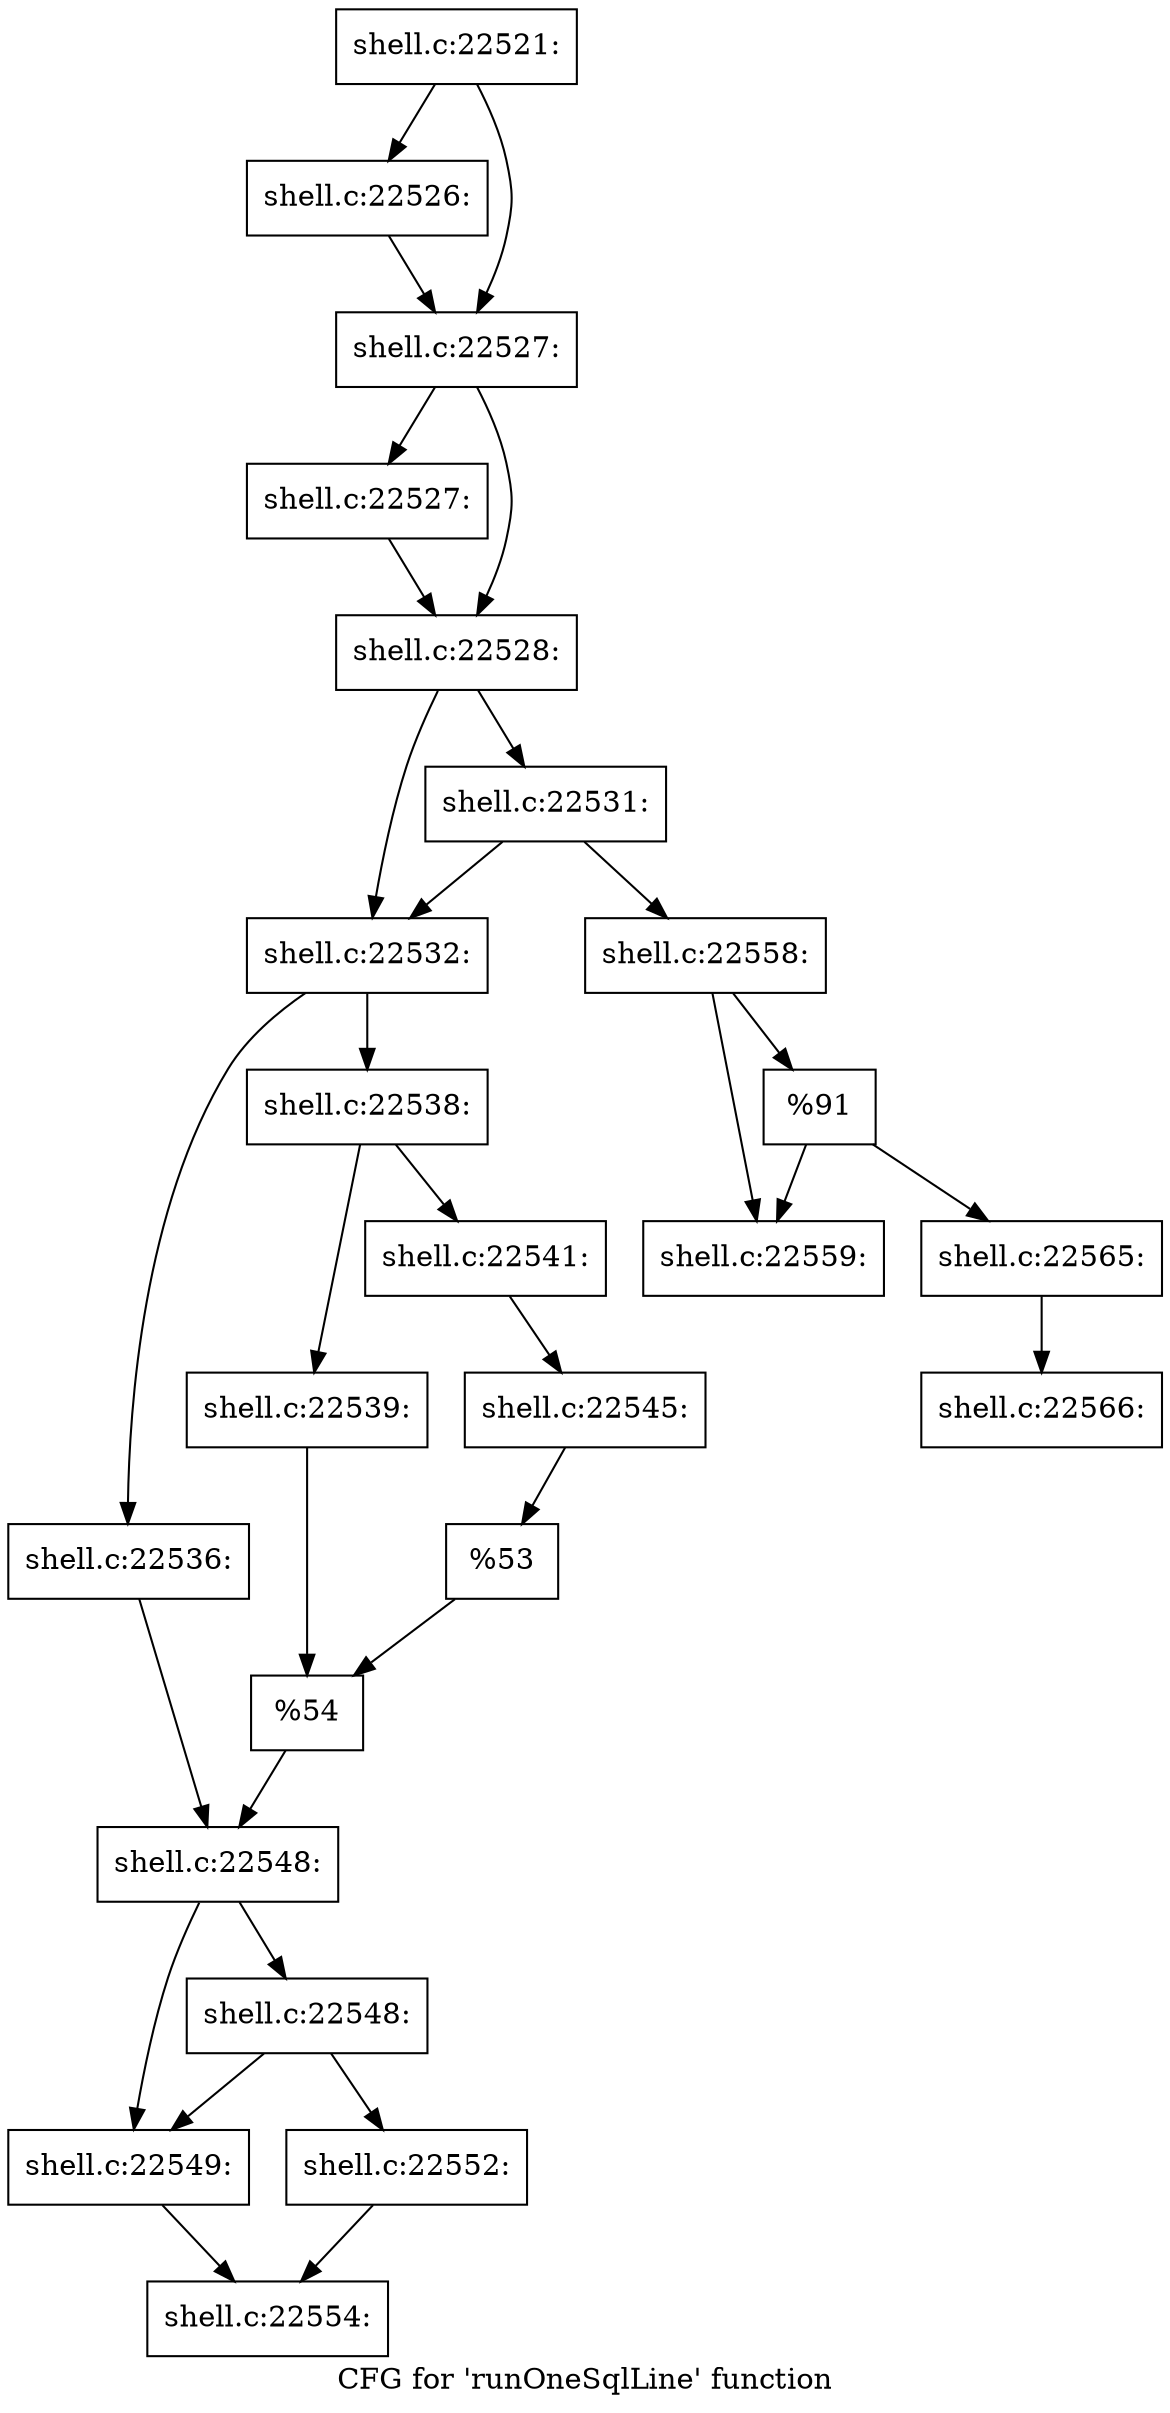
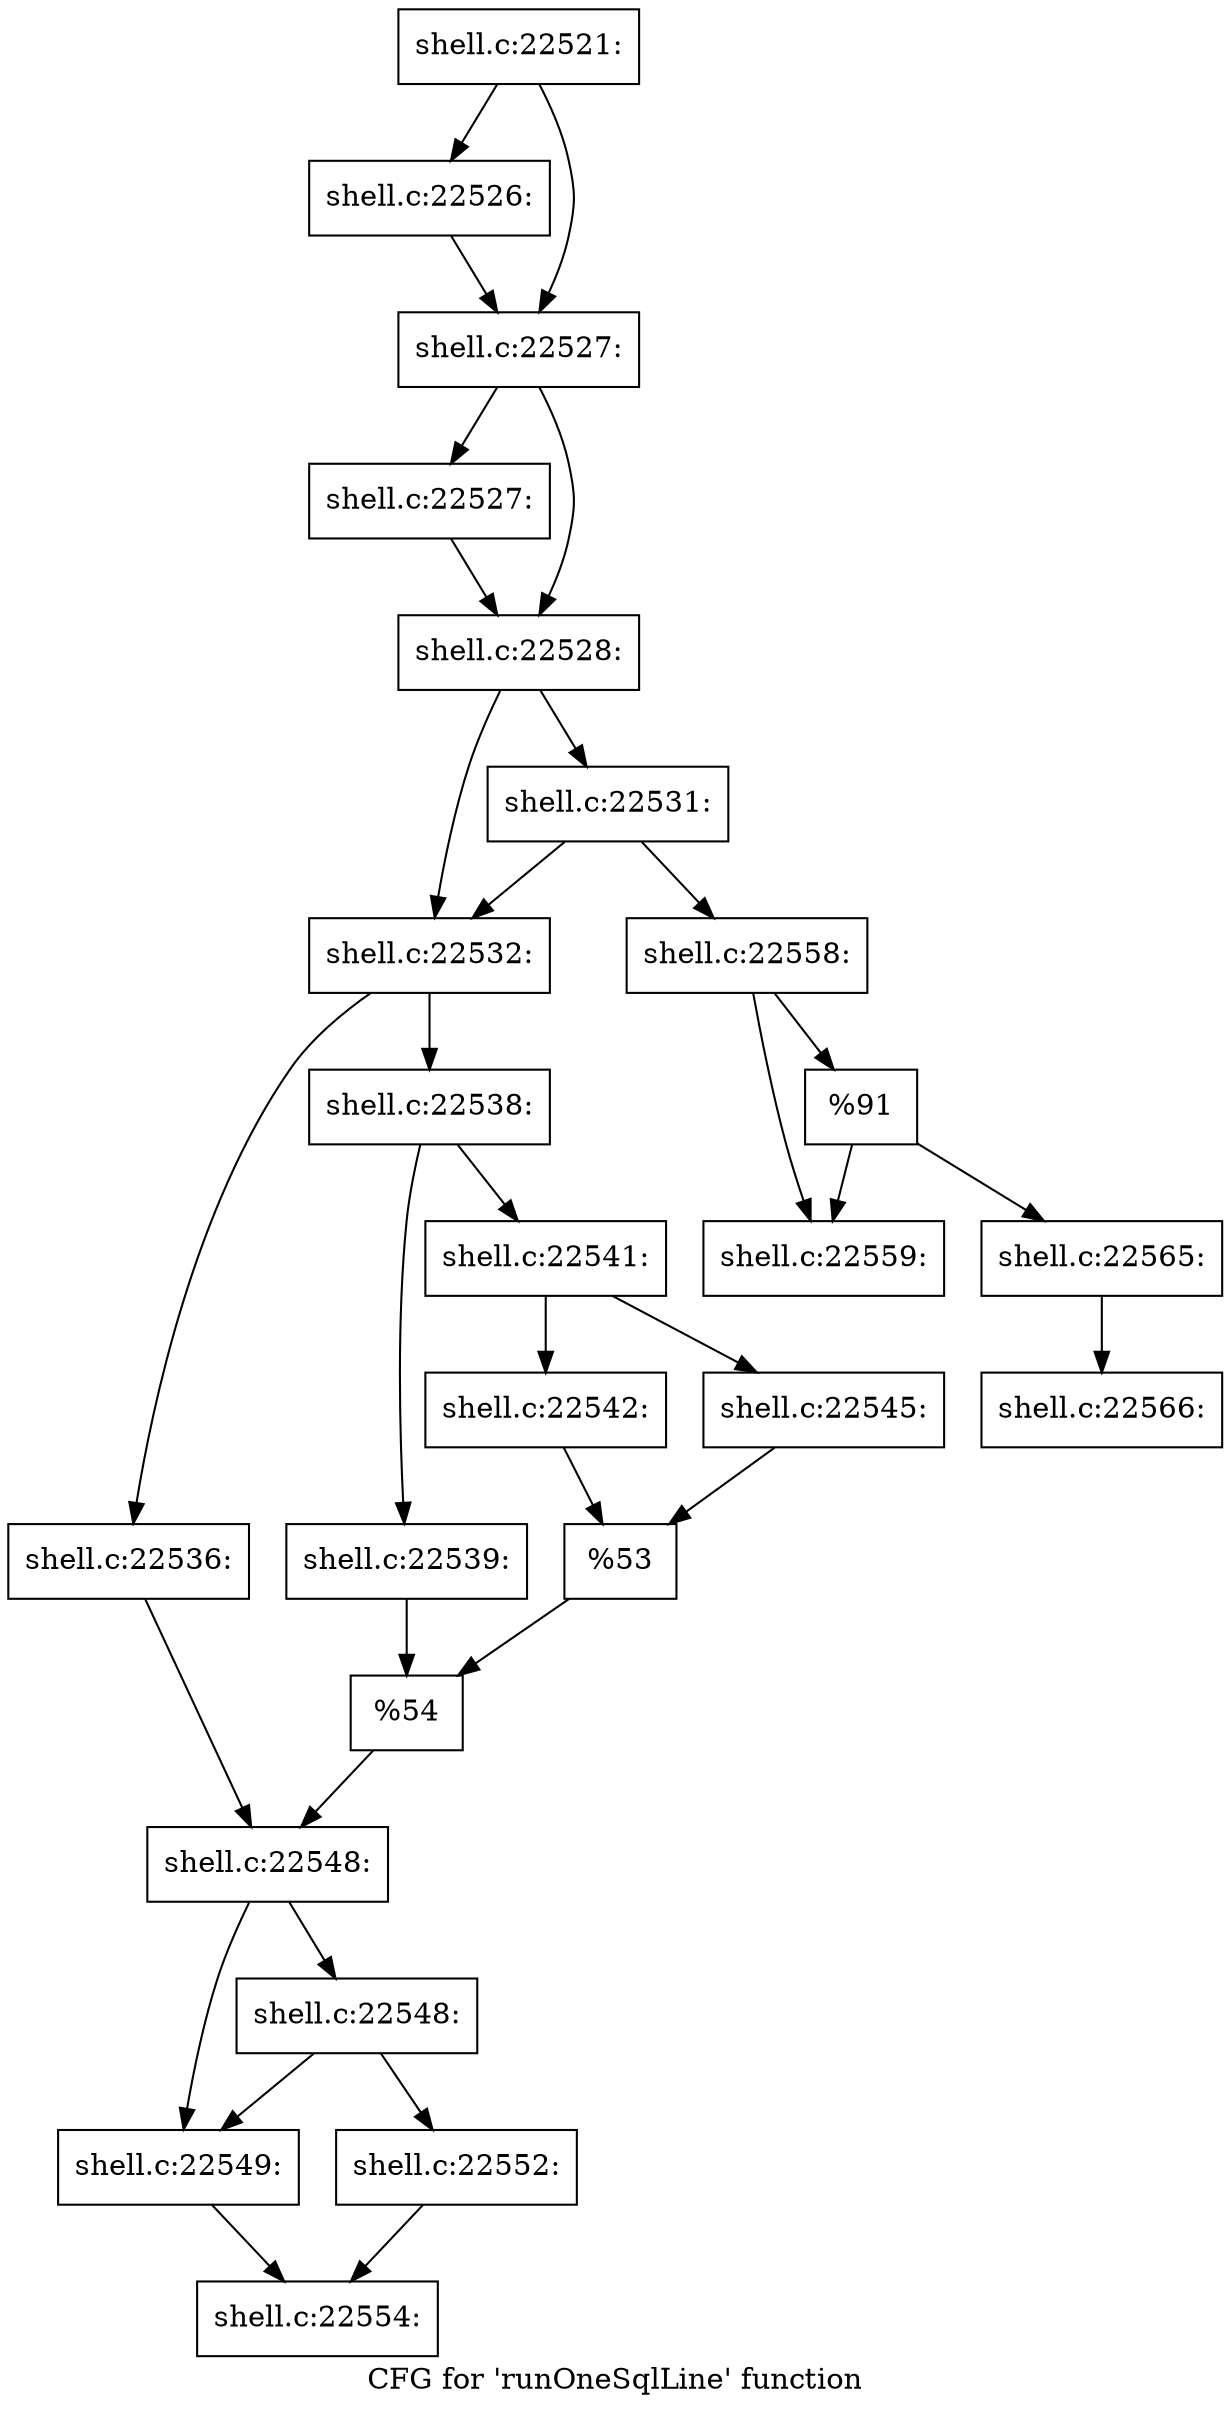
  digraph {
    label="CFG for 'runOneSqlLine' function"
    node [shape=record]
    n1 [label="{shell.c:22521:}"]
    n2 [label="{shell.c:22526:}"]
    n3 [label="{shell.c:22527:}"]
    n4 [label="{shell.c:22527:}"]
    n5 [label="{shell.c:22528:}"]
    n6 [label="{shell.c:22532:}"]
    n7 [label="{shell.c:22531:}"]
    n8 [label="{shell.c:22536:}"]
    n9 [label="{shell.c:22538:}"]
    n10 [label="{shell.c:22558:}"]
    n11 [label="{shell.c:22548:}"]
    n12 [label="{shell.c:22539:}"]
    n13 [label="{shell.c:22541:}"]
    n14 [label="{shell.c:22559:}"]
    n15 [label="{%91}"]
    n16 [label="{shell.c:22565:}"]
    n17 [label="{shell.c:22549:}"]
    n18 [label="{shell.c:22548:}"]
    n19 [label="{%54}"]
+   n20 [label="{shell.c:22542:}"]
    n21 [label="{shell.c:22545:}"]
    n22 [label="{shell.c:22554:}"]
    n23 [label="{shell.c:22552:}"]
    n24 [label="{%53}"]
    n25 [label="{shell.c:22566:}"]
    n1 -> n2
    n1 -> n3
    n2 -> n3
    n3 -> n4
    n3 -> n5
    n4 -> n5
    n5 -> n6
    n5 -> n7
    n6 -> n8
    n6 -> n9
    n7 -> n6
    n7 -> n10
    n8 -> n11
    n9 -> n12
    n9 -> n13
    n10 -> n14
    n10 -> n15
    n11 -> n17
    n11 -> n18
    n12 -> n19
+   n13 -> n20
    n13 -> n21
    n15 -> n14
    n15 -> n16
    n16 -> n25
    n17 -> n22
    n18 -> n17
    n18 -> n23
    n19 -> n11
+   n20 -> n24
    n21 -> n24
    n23 -> n22
    n24 -> n19
  }
